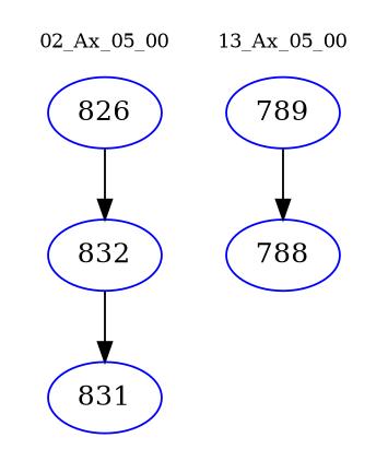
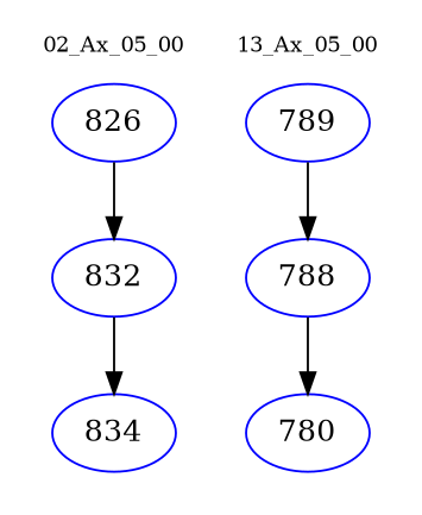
  digraph {
    node [color=blue]
    edge [color=black]
    n1 [label=826]
    n2 [label=832]
-   n3 [label=831]
+   n3 [label=834]
    n4 [label=788]
+   n5 [label=780]
    n6 [label=789]
    subgraph cluster_1 {
      color=white
      fontsize=10
      label="02_Ax_05_00"
      n1
      n2
      n3
    }
    subgraph cluster_2 {
      color=white
      fontsize=10
      label="13_Ax_05_00"
      n4
+     n5
      n6
    }
    n1 -> n2
    n2 -> n3
+   n4 -> n5
    n6 -> n4
  }
